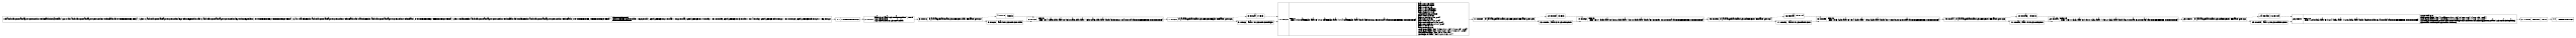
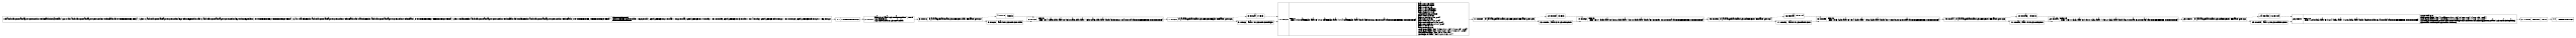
  digraph {
    rankdir=LR
    node [shape=record]
    n1 [label="{0\:\ ?|MTH_ENTER_BLOCK\l}"]
-   n2 [label="{2\:\ 0x0000|float r3 = ((float) r23.mFramePosition) \/ 100.0f\lr22.return = r3\lr22.mDrawPath = r23.mDrawPath\l}"]
+   n2 [label="{2\:\ 0x0000|float r3 = ((float) r23.mFramePosition) \/ 100.0f\lr22.time = r3\lr22.mDrawPath = r23.mDrawPath\l}"]
    n3 [label="{3\:\ 0x001c|if (java.lang.Float.isNaN(r23.mPercentWidth) == false) goto L27\l}"]
    n4 [label="{4\:\ 0x001e|r5 = r3\l}"]
    n5 [label="{5\:\ 0x0020|float r5 = r23.mPercentWidth\l}"]
    n6 [label="{6\:\ 0x0022|PHI: r5 \l  PHI: (r5v4 'scaleWidth' float) = (r5v3 'scaleWidth' float), (r5v5 'scaleWidth' float) binds: [B:5:0x0020, B:4:0x001e] A[DONT_GENERATE, DONT_INLINE]\l}"]
    n7 [label="{7\:\ 0x0028|if (java.lang.Float.isNaN(r23.mPercentHeight) == false) goto L26\l}"]
    n8 [label="{8\:\ 0x002a|r7 = r3\l}"]
    n9 [label="{9\:\ 0x002c|float r7 = r23.mPercentHeight\l}"]
    n10 [label="{10\:\ 0x002e|PHI: r7 \l  PHI: (r7v3 'scaleHeight' float) = (r7v2 'scaleHeight' float), (r7v4 'scaleHeight' float) binds: [B:9:0x002c, B:8:0x002a] A[DONT_GENERATE, DONT_INLINE]\l|float r8 = r25.width\lfloat r9 = r24.width\lfloat r10 = r8 \- r9\lfloat r11 = r25.height\lfloat r12 = r24.height\lfloat r13 = r11 \- r12\lr22.position = r22.time\lfloat r15 = r24.f18x\lfloat r17 = r15 + (r9 \/ 2.0f)\lfloat r3 = r24.f19y\lfloat r19 = r3 + (r12 \/ 2.0f)\lfloat r6 = r25.f18x + (r8 \/ 2.0f)\lfloat r8 = r25.f19y + (r11 \/ 2.0f)\lfloat r11 = r6 \- r17\lfloat r20 = r8 \- r19\lr22.f18x = (float) ((int) ((r15 + (r11 * r3)) \- ((r10 * r5) \/ 2.0f)))\lr22.f19y = (float) ((int) ((r3 + (r20 * r3)) \- ((r13 * r7) \/ 2.0f)))\lr22.width = (float) ((int) (r9 + (r10 * r5)))\lr22.height = (float) ((int) (r12 + (r13 * r7)))\l}"]
    n11 [label="{11\:\ 0x008b|if (java.lang.Float.isNaN(r23.mPercentX) == false) goto L25\l}"]
    n12 [label="{12\:\ 0x008d|r3 = r3\l}"]
    n13 [label="{13\:\ 0x0090|float r3 = r23.mPercentX\l}"]
    n14 [label="{14\:\ 0x0092|PHI: r3 \l  PHI: (r3v17 'dxdx' float) = (r3v16 'dxdx' float), (r3v18 'dxdx' float) binds: [B:13:0x0090, B:12:0x008d] A[DONT_GENERATE, DONT_INLINE]\l}"]
    n15 [label="{15\:\ 0x0098|if (java.lang.Float.isNaN(r23.mAltPercentY) == false) goto L24\l}"]
    n16 [label="{16\:\ 0x009a|r9 = 0.0f\l}"]
    n17 [label="{17\:\ 0x009c|float r9 = r23.mAltPercentY\l}"]
    n18 [label="{18\:\ 0x009e|PHI: r9 \l  PHI: (r9v5 'dydx' float) = (r9v4 'dydx' float), (r9v6 'dydx' float) binds: [B:17:0x009c, B:16:0x009a] A[DONT_GENERATE, DONT_INLINE]\l}"]
    n19 [label="{19\:\ 0x00a4|if (java.lang.Float.isNaN(r23.mPercentY) == false) goto L23\l}"]
    n20 [label="{20\:\ 0x00a6|r15 = r3\l}"]
    n21 [label="{21\:\ 0x00a9|float r15 = r23.mPercentY\l}"]
    n22 [label="{22\:\ 0x00ab|PHI: r15 \l  PHI: (r15v11 'dydy' float) = (r15v10 'dydy' float), (r15v12 'dydy' float) binds: [B:21:0x00a9, B:20:0x00a6] A[DONT_GENERATE, DONT_INLINE]\l}"]
    n23 [label="{23\:\ 0x00b1|if (java.lang.Float.isNaN(r23.mAltPercentX) == false) goto L22\l}"]
    n24 [label="{24\:\ 0x00b3|r12 = 0.0f\l}"]
    n25 [label="{25\:\ 0x00b5|float r12 = r23.mAltPercentX\l}"]
    n26 [label="{26\:\ 0x00b7|PHI: r12 \l  PHI: (r12v5 'dxdy' float) = (r12v4 'dxdy' float), (r12v6 'dxdy' float) binds: [B:25:0x00b5, B:24:0x00b3] A[DONT_GENERATE, DONT_INLINE]\l|r22.mMode = 0\lr22.f18x = (float) ((int) (((r24.f18x + (r11 * r3)) + (r20 * r12)) \- ((r10 * r5) \/ 2.0f)))\lr22.f19y = (float) ((int) (((r24.f19y + (r11 * r9)) + (r20 * r15)) \- ((r13 * r7) \/ 2.0f)))\lr22.mKeyFrameEasing = androidx.constraintlayout.core.motion.utils.Easing.getInterpolator(r23.mTransitionEasing)\lr22.mPathMotionArc = r23.mPathMotionArc\l}"]
    n27 [label="{27\:\ 0x00ee|RETURN\l|return\l}"]
    n28 [label="{1\:\ ?|MTH_EXIT_BLOCK\l}"]
    n29 [label="{void androidx.constraintlayout.core.motion.MotionPaths.initCartesian((r22v0 'this' androidx.constraintlayout.core.motion.MotionPaths A[IMMUTABLE_TYPE, THIS]), (r23v0 'c' androidx.constraintlayout.core.motion.key.MotionKeyPosition A[D('c' androidx.constraintlayout.core.motion.key.MotionKeyPosition), IMMUTABLE_TYPE, METHOD_ARGUMENT]), (r24v0 'startTimePoint' androidx.constraintlayout.core.motion.MotionPaths A[D('startTimePoint' androidx.constraintlayout.core.motion.MotionPaths), IMMUTABLE_TYPE, METHOD_ARGUMENT]), (r25v0 'endTimePoint' androidx.constraintlayout.core.motion.MotionPaths A[D('endTimePoint' androidx.constraintlayout.core.motion.MotionPaths), IMMUTABLE_TYPE, METHOD_ARGUMENT]))  | USE_LINES_HINTS\lCROSS_EDGE: B:25:0x00b5 \-\> B:26:0x00b7, CROSS_EDGE: B:21:0x00a9 \-\> B:22:0x00ab, CROSS_EDGE: B:17:0x009c \-\> B:18:0x009e, CROSS_EDGE: B:13:0x0090 \-\> B:14:0x0092, CROSS_EDGE: B:9:0x002c \-\> B:10:0x002e, CROSS_EDGE: B:5:0x0020 \-\> B:6:0x0022\lINLINE_NOT_NEEDED\l}"]
    n1 -> n2
    n2 -> n3
    n3 -> n4 [style=dashed]
    n3 -> n5
    n4 -> n6
    n5 -> n6
    n6 -> n7
    n7 -> n8 [style=dashed]
    n7 -> n9
    n8 -> n10
    n9 -> n10
    n10 -> n11
    n11 -> n12 [style=dashed]
    n11 -> n13
    n12 -> n14
    n13 -> n14
    n14 -> n15
    n15 -> n16 [style=dashed]
    n15 -> n17
    n16 -> n18
    n17 -> n18
    n18 -> n19
    n19 -> n20 [style=solid]
    n19 -> n21
    n20 -> n22
    n21 -> n22
    n22 -> n23
    n23 -> n24 [style=dashed]
    n23 -> n25
    n24 -> n26
    n25 -> n26
    n26 -> n27
    n27 -> n28
    n29 -> n1
  }
